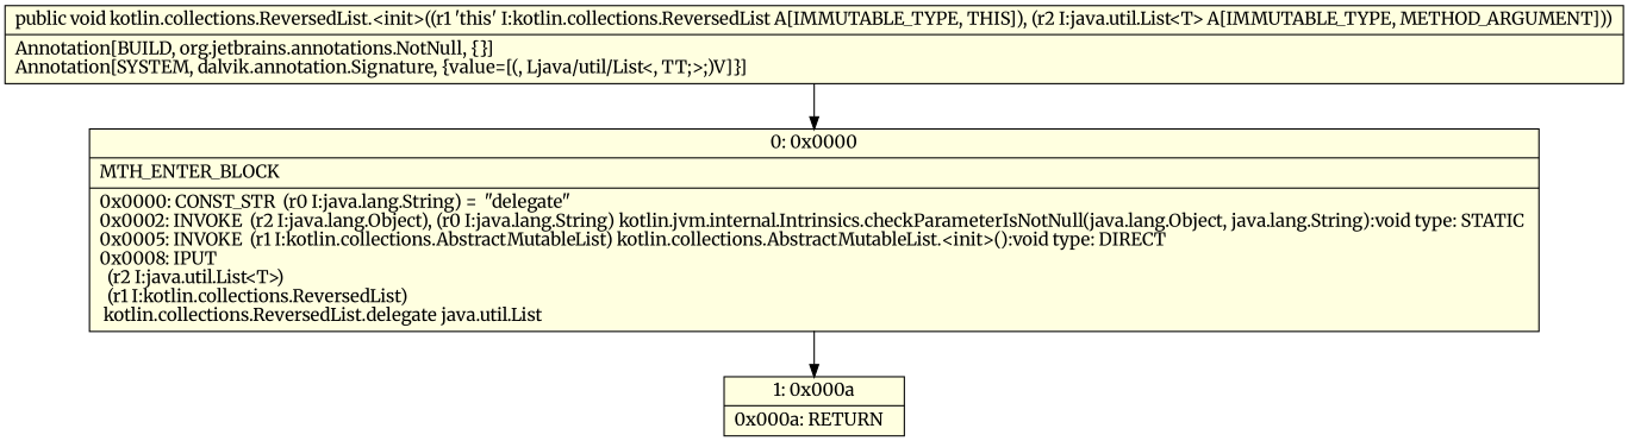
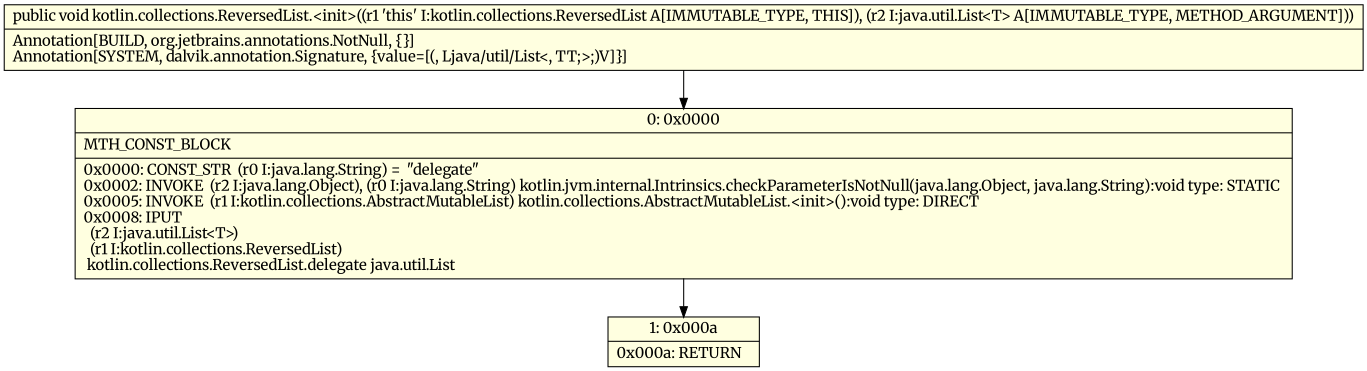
  digraph {
    fontname=Merriweather
    node [shape=record style=filled fillcolor=lightyellow fontname=Merriweather]
    edge [fontname=Merriweather]
-   n1 [label="{0\:\ 0x0000|MTH_ENTER_BLOCK\l|0x0000: CONST_STR  (r0 I:java.lang.String) =  \"delegate\" \l0x0002: INVOKE  (r2 I:java.lang.Object), (r0 I:java.lang.String) kotlin.jvm.internal.Intrinsics.checkParameterIsNotNull(java.lang.Object, java.lang.String):void type: STATIC \l0x0005: INVOKE  (r1 I:kotlin.collections.AbstractMutableList) kotlin.collections.AbstractMutableList.\<init\>():void type: DIRECT \l0x0008: IPUT  \l  (r2 I:java.util.List\<T\>)\l  (r1 I:kotlin.collections.ReversedList)\l kotlin.collections.ReversedList.delegate java.util.List \l}"]
+   n1 [label="{0\:\ 0x0000|MTH_CONST_BLOCK\l|0x0000: CONST_STR  (r0 I:java.lang.String) =  \"delegate\" \l0x0002: INVOKE  (r2 I:java.lang.Object), (r0 I:java.lang.String) kotlin.jvm.internal.Intrinsics.checkParameterIsNotNull(java.lang.Object, java.lang.String):void type: STATIC \l0x0005: INVOKE  (r1 I:kotlin.collections.AbstractMutableList) kotlin.collections.AbstractMutableList.\<init\>():void type: DIRECT \l0x0008: IPUT  \l  (r2 I:java.util.List\<T\>)\l  (r1 I:kotlin.collections.ReversedList)\l kotlin.collections.ReversedList.delegate java.util.List \l}"]
    n2 [label="{1\:\ 0x000a|0x000a: RETURN   \l}"]
    n3 [label="{public void kotlin.collections.ReversedList.\<init\>((r1 'this' I:kotlin.collections.ReversedList A[IMMUTABLE_TYPE, THIS]), (r2 I:java.util.List\<T\> A[IMMUTABLE_TYPE, METHOD_ARGUMENT]))  | Annotation[BUILD, org.jetbrains.annotations.NotNull, \{\}]\lAnnotation[SYSTEM, dalvik.annotation.Signature, \{value=[(, Ljava\/util\/List\<, TT;\>;)V]\}]\l}"]
    n1 -> n2
    n3 -> n1
  }
